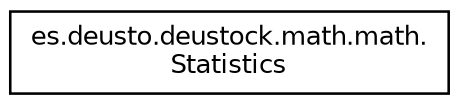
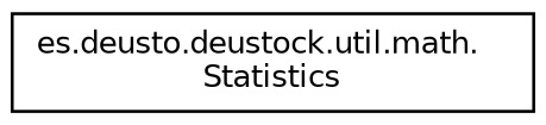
  digraph {
    rankdir=TB
-   n1 [color=black fillcolor=white fontname=Helvetica fontsize=10 height=0.2 label="es.deusto.deustock.math.math.\lStatistics" shape=record style=filled width=0.4]
+   n1 [color=black fillcolor=white fontname=Helvetica fontsize=10 height=0.2 label="es.deusto.deustock.util.math.\lStatistics" shape=record style=filled width=0.4]
  }
